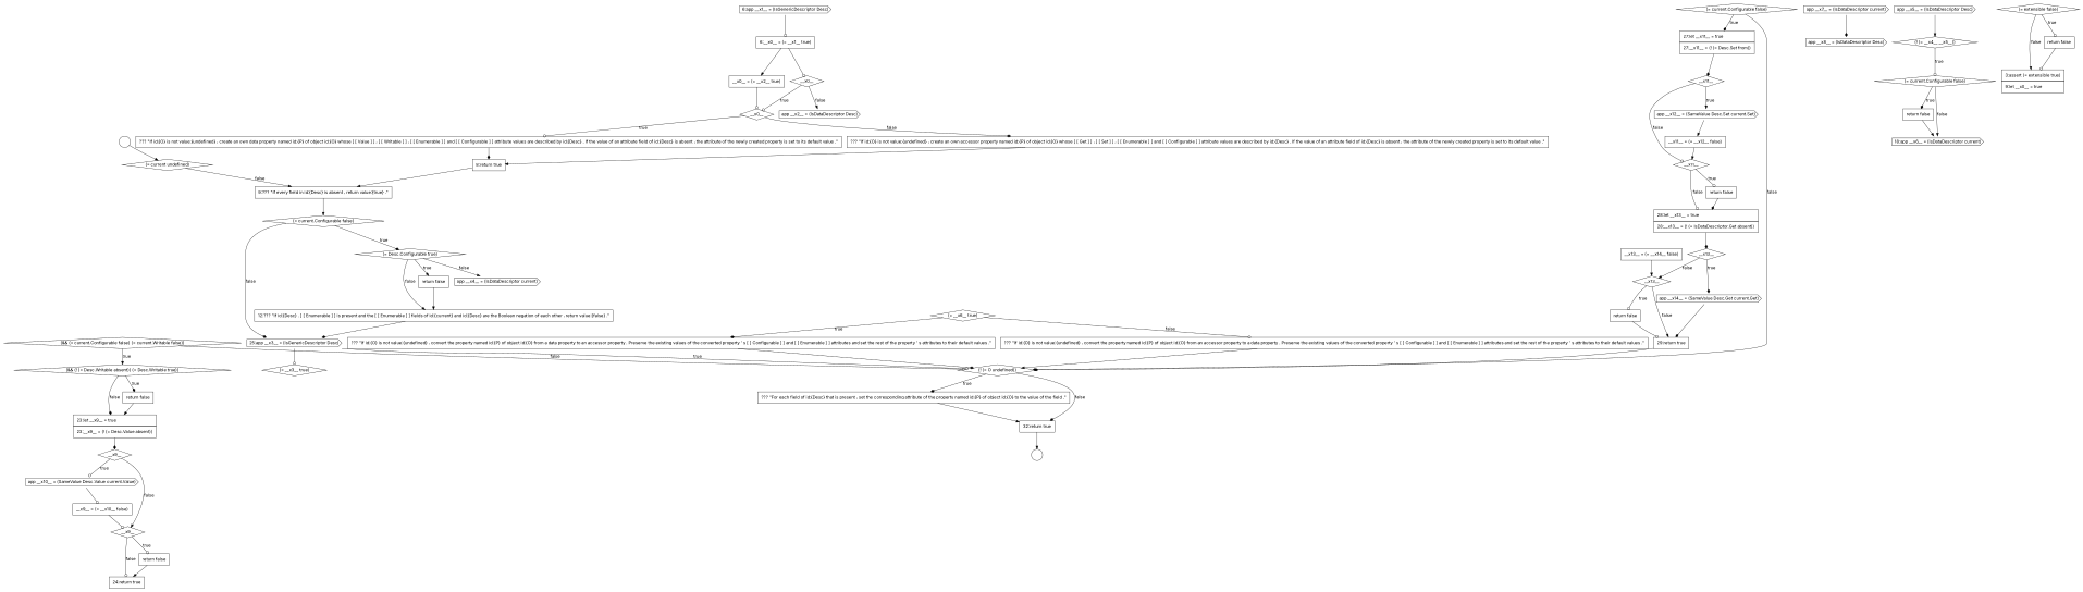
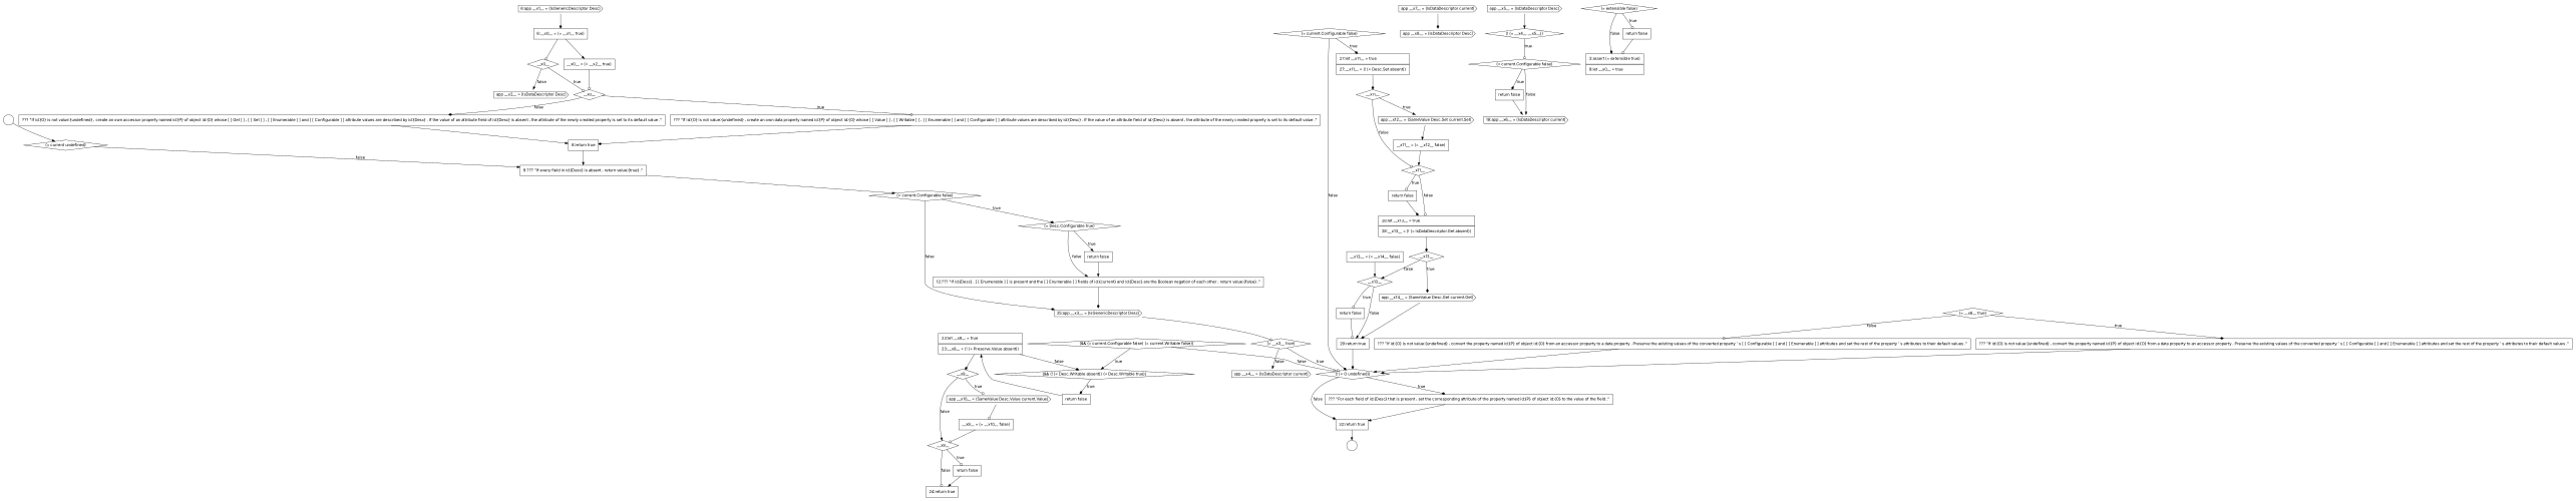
  digraph {
    fontname=Inter
    node [color=black fillcolor=white fontname=Inter shape=none style=filled]
    edge [arrowhead=normal color=black fontname=Inter]
    n1 [label=<<font color="black">app __x10__ = (SameValue Desc.Value current.Value)</font>> shape=cds]
    n2 [label=<<font color="black">     <table border="0" cellborder="1" cellspacing="0" cellpadding="10">       <tr><td align="left">__x9__ = (= __x10__ false)</td></tr>     </table>   </font>> margin=0]
    n3 [label=<<font color="black">__x9__</font>> shape=diamond]
    n4 [label=<<font color="black">     <table border="0" cellborder="1" cellspacing="0" cellpadding="10">       <tr><td align="left">12:??? &quot;If id:{Desc} . [ [ Enumerable ] ] is present and the [ [ Enumerable ] ] fields of id:{current} and id:{Desc} are the Boolean negation of each other , return value:{false} .&quot;</td></tr>     </table>   </font>> margin=0]
    n5 [label=<<font color="black">25:app __x3__ = (IsGenericDescriptor Desc)</font>> shape=cds]
    n6 [label=<<font color="black">(= __x3__ true)</font>> shape=diamond]
    n7 [label=<<font color="black">app __x7__ = (IsDataDescriptor current)</font>> shape=cds]
    n8 [label=<<font color="black">app __x8__ = (IsDataDescriptor Desc)</font>> shape=cds]
    n9 [label=<<font color="black">     <table border="0" cellborder="1" cellspacing="0" cellpadding="10">       <tr><td align="left">__x0__ = (= __x2__ true)</td></tr>     </table>   </font>> margin=0]
    n10 [label=<<font color="black">__x0__</font>> shape=diamond]
    n11 [label=<<font color="black">     <table border="0" cellborder="1" cellspacing="0" cellpadding="10">       <tr><td align="left">??? &quot;If id:{O} is not value:{undefined} , create an own data property named id:{P} of object id:{O} whose [ [ Value ] ] , [ [ Writable ] ] , [ [ Enumerable ] ] and [ [ Configurable ] ] attribute values are described by id:{Desc} . If the value of an attribute field of id:{Desc} is absent , the attribute of the newly created property is set to its default value .&quot;</td></tr>     </table>   </font>> margin=0]
    n12 [label=<<font color="black">     <table border="0" cellborder="1" cellspacing="0" cellpadding="10">       <tr><td align="left">??? &quot;If id:{O} is not value:{undefined} , create an own accessor property named id:{P} of object id:{O} whose [ [ Get ] ] , [ [ Set ] ] , [ [ Enumerable ] ] and [ [ Configurable ] ] attribute values are described by id:{Desc} . If the value of an attribute field of id:{Desc} is absent , the attribute of the newly created property is set to its default value .&quot;</td></tr>     </table>   </font>> margin=0]
-   n13 [label=<<font color="black">     <table border="0" cellborder="1" cellspacing="0" cellpadding="10">       <tr><td align="left">23:let __x9__ = true</td></tr>       <tr><td align="left">23:__x9__ = (! (= Desc.Value absent))</td></tr>     </table>   </font>> margin=0]
+   n13 [label=<<font color="black">     <table border="0" cellborder="1" cellspacing="0" cellpadding="10">       <tr><td align="left">23:let __x9__ = true</td></tr>       <tr><td align="left">23:__x9__ = (! (= Preserve.Value absent))</td></tr>     </table>   </font>> margin=0]
    n14 [label=<<font color="black">__x9__</font>> shape=diamond]
    n15 [label=<<font color="black">     <table border="0" cellborder="1" cellspacing="0" cellpadding="10">       <tr><td align="left">return false</td></tr>     </table>   </font>> margin=0]
    n16 [label=<<font color="black">     <table border="0" cellborder="1" cellspacing="0" cellpadding="10">       <tr><td align="left">29:return true</td></tr>     </table>   </font>> margin=0]
    n17 [label=<<font color="black">(! (= O undefined))</font>> shape=diamond]
    n18 [label=<<font color="black">app __x4__ = (IsDataDescriptor current)</font>> shape=cds]
    n19 [label=<<font color="black">     <table border="0" cellborder="1" cellspacing="0" cellpadding="10">       <tr><td align="left">??? &quot;For each field of id:{Desc} that is present , set the corresponding attribute of the property named id:{P} of object id:{O} to the value of the field .&quot;</td></tr>     </table>   </font>> margin=0]
    n20 [label=<<font color="black">     <table border="0" cellborder="1" cellspacing="0" cellpadding="10">       <tr><td align="left">32:return true</td></tr>     </table>   </font>> margin=0]
    n21 [label=<<font color="black">__x11__</font>> shape=diamond]
    n22 [label=<<font color="black">app __x12__ = (SameValue Desc.Set current.Set)</font>> shape=cds]
    n23 [label=<<font color="black">__x11__</font>> shape=diamond]
    n24 [label=<<font color="black">     <table border="0" cellborder="1" cellspacing="0" cellpadding="10">       <tr><td align="left">__x11__ = (= __x12__ false)</td></tr>     </table>   </font>> margin=0]
    n25 [label=<<font color="black">     <table border="0" cellborder="1" cellspacing="0" cellpadding="10">       <tr><td align="left">28:let __x13__ = true</td></tr>       <tr><td align="left">28:__x13__ = (! (= IsDataDescriptor.Get absent))</td></tr>     </table>   </font>> margin=0]
    n26 [label=<<font color="black">     <table border="0" cellborder="1" cellspacing="0" cellpadding="10">       <tr><td align="left">return false</td></tr>     </table>   </font>> margin=0]
    n27 [label=<<font color="black">__x0__</font>> shape=diamond]
    n28 [label=<<font color="black">app __x2__ = (IsDataDescriptor Desc)</font>> shape=cds]
    n29 [label=<<font color="black">     <table border="0" cellborder="1" cellspacing="0" cellpadding="10">       <tr><td align="left">??? &quot;If id:{O} is not value:{undefined} , convert the property named id:{P} of object id:{O} from a data property to an accessor property . Preserve the existing values of the converted property ' s [ [ Configurable ] ] and [ [ Enumerable ] ] attributes and set the rest of the property ' s attributes to their default values .&quot;</td></tr>     </table>   </font>> margin=0]
    n30 [label=<<font color="black">     <table border="0" cellborder="1" cellspacing="0" cellpadding="10">       <tr><td align="left">6:__x0__ = (= __x1__ true)</td></tr>     </table>   </font>> margin=0]
    n31 [label=<<font color="black">(&amp;&amp; (! (= Desc.Writable absent)) (= Desc.Writable true))</font>> shape=diamond]
    n32 [label=<<font color="black">     <table border="0" cellborder="1" cellspacing="0" cellpadding="10">       <tr><td align="left">return false</td></tr>     </table>   </font>> margin=0]
    n33 [label=<<font color="black">     <table border="0" cellborder="1" cellspacing="0" cellpadding="10">       <tr><td align="left">8:return true</td></tr>     </table>   </font>> margin=0]
    n34 [label=<<font color="black">     <table border="0" cellborder="1" cellspacing="0" cellpadding="10">       <tr><td align="left">9:??? &quot;If every field in id:{Desc} is absent , return value:{true} .&quot;</td></tr>     </table>   </font>> margin=0]
    n35 [label=<<font color="black">(= current.Configurable false)</font>> shape=diamond]
    n36 [label=<<font color="black">     <table border="0" cellborder="1" cellspacing="0" cellpadding="10">       <tr><td align="left">24:return true</td></tr>     </table>   </font>> margin=0]
    n37 [label=<<font color="black">     <table border="0" cellborder="1" cellspacing="0" cellpadding="10">       <tr><td align="left">return false</td></tr>     </table>   </font>> margin=0]
    n38 [label=<<font color="black">(= current.Configurable false)</font>> shape=diamond]
    n39 [label=<<font color="black">     <table border="0" cellborder="1" cellspacing="0" cellpadding="10">       <tr><td align="left">return false</td></tr>     </table>   </font>> margin=0]
    n40 [label=<<font color="black">18:app __x6__ = (IsDataDescriptor current)</font>> shape=cds]
    n41 [label=<<font color="black">(= extensible false)</font>> shape=diamond]
    n42 [label=<<font color="black">     <table border="0" cellborder="1" cellspacing="0" cellpadding="10">       <tr><td align="left">3:assert (= extensible true)</td></tr>       <tr><td align="left">9:let __x0__ = true</td></tr>     </table>   </font>> margin=0]
    n43 [label=<<font color="black">     <table border="0" cellborder="1" cellspacing="0" cellpadding="10">       <tr><td align="left">return false</td></tr>     </table>   </font>> margin=0]
    n44 [label=<<font color="black">__x13__</font>> shape=diamond]
    n45 [label=<<font color="black">__x13__</font>> shape=diamond]
    n46 [label=<<font color="black">app __x14__ = (SameValue Desc.Get current.Get)</font>> shape=cds]
    n47 [label=<<font color="black">(= Desc.Configurable true)</font>> shape=diamond]
    n48 [label=<<font color="black">(= current undefined)</font>> shape=diamond]
    n49 [label=<<font color="black">     <table border="0" cellborder="1" cellspacing="0" cellpadding="10">       <tr><td align="left">??? &quot;If id:{O} is not value:{undefined} , convert the property named id:{P} of object id:{O} from an accessor property to a data property . Preserve the existing values of the converted property ' s [ [ Configurable ] ] and [ [ Enumerable ] ] attributes and set the rest of the property ' s attributes to their default values .&quot;</td></tr>     </table>   </font>> margin=0]
    n50 [label=<<font color="black">(&amp;&amp; (= current.Configurable false) (= current.Writable false))</font>> shape=diamond]
    n51 [label=<<font color="black">     <table border="0" cellborder="1" cellspacing="0" cellpadding="10">       <tr><td align="left">return false</td></tr>     </table>   </font>> margin=0]
    n52 [label=<<font color="black">app __x5__ = (IsDataDescriptor Desc)</font>> shape=cds]
    n53 [label=<<font color="black">(! (= __x4__ __x5__))</font>> shape=diamond]
    n54 [label=" " shape=circle]
    n55 [label=<<font color="black">6:app __x1__ = (IsGenericDescriptor Desc)</font>> shape=cds]
    n56 [label=<<font color="black">(= current.Configurable false)</font>> shape=diamond]
-   n57 [label=<<font color="black">     <table border="0" cellborder="1" cellspacing="0" cellpadding="10">       <tr><td align="left">27:let __x11__ = true</td></tr>       <tr><td align="left">27:__x11__ = (! (= Desc.Set from))</td></tr>     </table>   </font>> margin=0]
+   n57 [label=<<font color="black">     <table border="0" cellborder="1" cellspacing="0" cellpadding="10">       <tr><td align="left">27:let __x11__ = true</td></tr>       <tr><td align="left">27:__x11__ = (! (= Desc.Set absent))</td></tr>     </table>   </font>> margin=0]
    n58 [label=<<font color="black">     <table border="0" cellborder="1" cellspacing="0" cellpadding="10">       <tr><td align="left">__x13__ = (= __x14__ false)</td></tr>     </table>   </font>> margin=0]
    n59 [label=<<font color="black">(= __x6__ true)</font>> shape=diamond]
    n60 [label=" " shape=circle]
    n1 -> n2 [arrowhead=odot]
    n2 -> n3 [arrowhead=odot]
    n3 -> n36 [arrowhead=odot label=<<font color="black">false</font>>]
    n3 -> n37 [arrowhead=odot label=<<font color="black">true</font>>]
    n4 -> n5 [arrowhead=diamond]
    n5 -> n6 [arrowhead=odot]
-   n5 -> n17 [arrowhead=odot label=<<font color="black">true</font>>]
-   n47 -> n18 [label=<<font color="black">false</font>>]
+   n6 -> n17 [arrowhead=odot label=<<font color="black">true</font>>]
+   n6 -> n18 [label=<<font color="black">false</font>>]
    n7 -> n8 [arrowhead=diamond]
    n9 -> n10 [arrowhead=odot]
    n10 -> n11 [arrowhead=odot label=<<font color="black">true</font>>]
    n10 -> n12 [arrowhead=diamond label=<<font color="black">false</font>>]
    n11 -> n33 [arrowhead=diamond]
    n12 -> n33
    n13 -> n14 [arrowhead=diamond]
    n14 -> n1 [arrowhead=odot label=<<font color="black">true</font>>]
    n14 -> n3 [label=<<font color="black">false</font>>]
    n15 -> n16 [arrowhead=odot]
    n16 -> n17 [arrowhead=diamond]
    n17 -> n19 [arrowhead=diamond label=<<font color="black">true</font>>]
    n17 -> n20 [arrowhead=diamond label=<<font color="black">false</font>>]
    n19 -> n20
    n20 -> n54
    n21 -> n22 [label=<<font color="black">true</font>>]
    n21 -> n23 [arrowhead=odot label=<<font color="black">false</font>>]
    n22 -> n24
    n23 -> n25 [arrowhead=odot label=<<font color="black">false</font>>]
    n23 -> n26 [arrowhead=odot label=<<font color="black">true</font>>]
    n24 -> n23
    n25 -> n44 [arrowhead=diamond]
    n26 -> n25 [arrowhead=diamond]
    n27 -> n10 [arrowhead=odot label=<<font color="black">true</font>>]
    n27 -> n28 [label=<<font color="black">false</font>>]
    n29 -> n17 [arrowhead=diamond]
    n30 -> n9
    n30 -> n27 [arrowhead=odot]
-   n31 -> n13 [arrowhead=diamond label=<<font color="black">false</font>>]
+   n13 -> n31 [arrowhead=diamond label=<<font color="black">false</font>>]
    n31 -> n32 [arrowhead=diamond label=<<font color="black">true</font>>]
    n32 -> n13
    n33 -> n34
    n34 -> n35
    n35 -> n5 [arrowhead=diamond label=<<font color="black">false</font>>]
    n35 -> n47 [arrowhead=diamond label=<<font color="black">true</font>>]
    n37 -> n36
    n38 -> n39 [arrowhead=diamond label=<<font color="black">true</font>>]
    n38 -> n40 [label=<<font color="black">false</font>>]
    n39 -> n40
-   n41 -> n42 [label=<<font color="black">false</font>>]
+   n41 -> n42 [arrowhead=diamond label=<<font color="black">false</font>>]
    n41 -> n43 [arrowhead=odot label=<<font color="black">true</font>>]
    n43 -> n42 [arrowhead=odot]
    n44 -> n45 [label=<<font color="black">false</font>>]
    n44 -> n46 [arrowhead=diamond label=<<font color="black">true</font>>]
    n45 -> n15 [arrowhead=odot label=<<font color="black">true</font>>]
    n45 -> n16 [label=<<font color="black">false</font>>]
    n46 -> n16 [arrowhead=diamond]
    n47 -> n4 [label=<<font color="black">false</font>>]
    n47 -> n51 [label=<<font color="black">true</font>>]
    n48 -> n34 [label=<<font color="black">false</font>>]
    n49 -> n17
    n50 -> n17 [arrowhead=odot label=<<font color="black">false</font>>]
    n50 -> n31 [label=<<font color="black">true</font>>]
    n51 -> n4
    n52 -> n53
    n53 -> n38 [arrowhead=odot label=<<font color="black">true</font>>]
-   n55 -> n30 [arrowhead=odot]
+   n55 -> n30 [arrowhead=diamond]
    n56 -> n17 [arrowhead=diamond label=<<font color="black">false</font>>]
    n56 -> n57 [arrowhead=diamond label=<<font color="black">true</font>>]
    n57 -> n21 [arrowhead=diamond]
    n58 -> n45
    n59 -> n29 [arrowhead=diamond label=<<font color="black">true</font>>]
    n59 -> n49 [arrowhead=odot label=<<font color="black">false</font>>]
    n60 -> n48
  }
